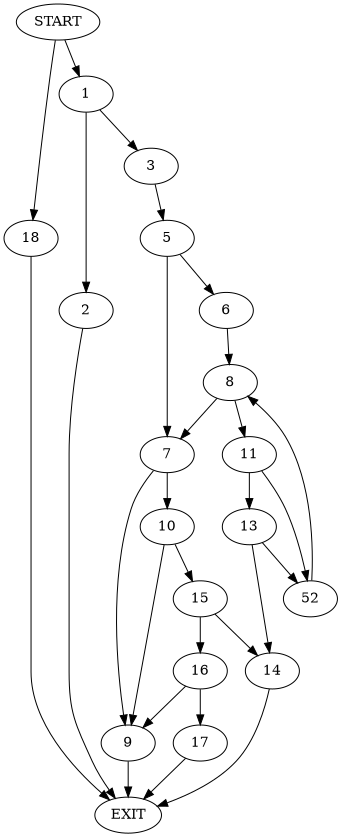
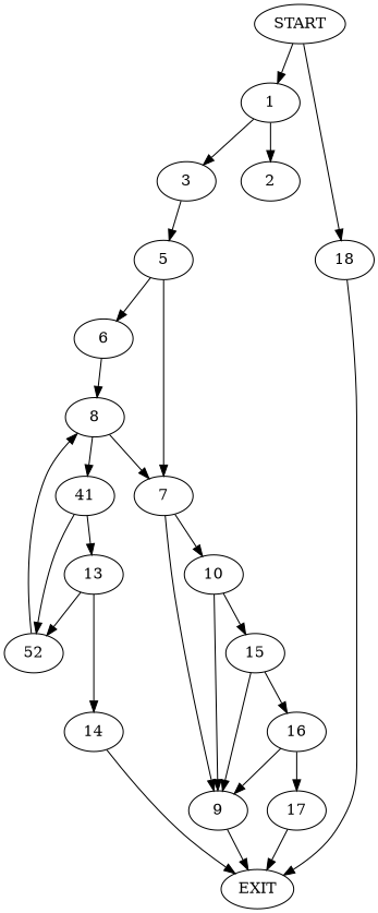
  digraph {
    n1 [label=START]
    1
    18
    2
    3
    n6 [label=EXIT]
    5
    6
    7
    8
    9
    10
-   11
+   11 [label=41]
    15
    n15 [label=52]
    13
    16
    14
    17
    n1 -> 1
    n1 -> 18
    1 -> 2
    1 -> 3
    18 -> n6
-   2 -> n6
    3 -> 5
    5 -> 6
    5 -> 7
    6 -> 8
    7 -> 9
    7 -> 10
    8 -> 7
    8 -> 11
    9 -> n6
    10 -> 9
    10 -> 15
    11 -> n15
    11 -> 13
-   15 -> 14
+   15 -> 9
    15 -> 16
    n15 -> 8
    13 -> n15
    13 -> 14
    16 -> 9
    16 -> 17
    14 -> n6
    17 -> n6
  }
